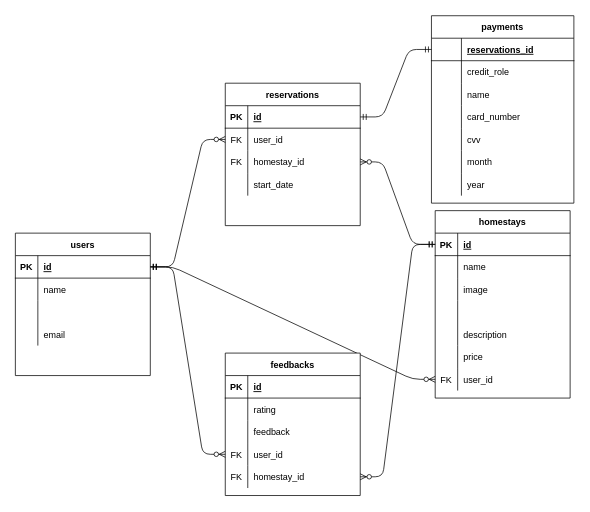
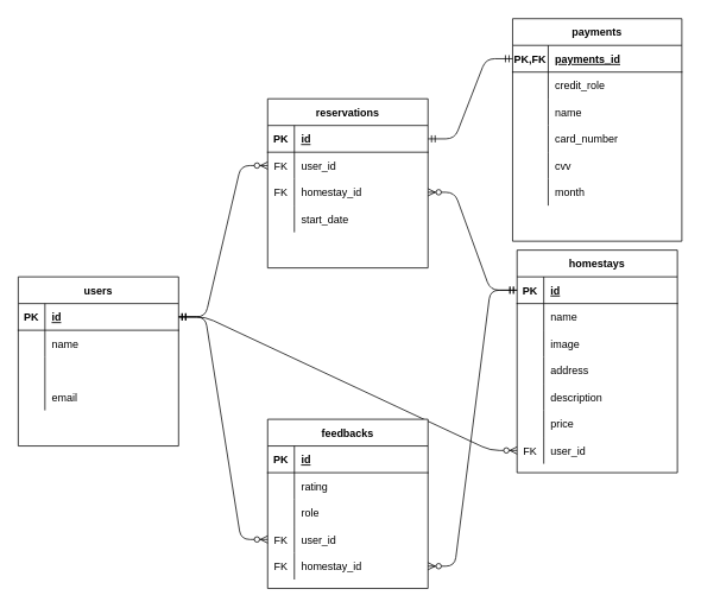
  <mxCell id="0" />
  <mxCell id="1" parent="0" />
  <mxCell id="2" value="users" style="shape=table;startSize=30;container=1;collapsible=1;childLayout=tableLayout;fixedRows=1;rowLines=0;fontStyle=1;align=center;resizeLast=1;" parent="1" vertex="1"><mxGeometry x="20" y="310" width="180" height="190" as="geometry" /></mxCell>
  <mxCell id="3" value="" style="shape=partialRectangle;collapsible=0;dropTarget=0;pointerEvents=0;fillColor=none;top=0;left=0;bottom=1;right=0;points=[[0,0.5],[1,0.5]];portConstraint=eastwest;" parent="2" vertex="1"><mxGeometry y="30" width="180" height="30" as="geometry" /></mxCell>
  <mxCell id="4" value="PK" style="shape=partialRectangle;connectable=0;fillColor=none;top=0;left=0;bottom=0;right=0;fontStyle=1;overflow=hidden;" parent="3" vertex="1"><mxGeometry width="30" height="30" as="geometry" /></mxCell>
  <mxCell id="5" value="id" style="shape=partialRectangle;connectable=0;fillColor=none;top=0;left=0;bottom=0;right=0;align=left;spacingLeft=6;fontStyle=5;overflow=hidden;" parent="3" vertex="1"><mxGeometry x="30" width="150" height="30" as="geometry" /></mxCell>
  <mxCell id="6" value="" style="shape=partialRectangle;collapsible=0;dropTarget=0;pointerEvents=0;fillColor=none;top=0;left=0;bottom=0;right=0;points=[[0,0.5],[1,0.5]];portConstraint=eastwest;" parent="2" vertex="1"><mxGeometry y="60" width="180" height="30" as="geometry" /></mxCell>
  <mxCell id="7" value="" style="shape=partialRectangle;connectable=0;fillColor=none;top=0;left=0;bottom=0;right=0;editable=1;overflow=hidden;" parent="6" vertex="1"><mxGeometry width="30" height="30" as="geometry" /></mxCell>
  <mxCell id="8" value="name" style="shape=partialRectangle;connectable=0;fillColor=none;top=0;left=0;bottom=0;right=0;align=left;spacingLeft=6;overflow=hidden;" parent="6" vertex="1"><mxGeometry x="30" width="150" height="30" as="geometry" /></mxCell>
  <mxCell id="9" value="" style="shape=partialRectangle;collapsible=0;dropTarget=0;pointerEvents=0;fillColor=none;top=0;left=0;bottom=0;right=0;points=[[0,0.5],[1,0.5]];portConstraint=eastwest;" parent="2" vertex="1"><mxGeometry y="90" width="180" height="30" as="geometry" /></mxCell>
  <mxCell id="10" value="" style="shape=partialRectangle;connectable=0;fillColor=none;top=0;left=0;bottom=0;right=0;editable=1;overflow=hidden;" parent="9" vertex="1"><mxGeometry width="30" height="30" as="geometry" /></mxCell>
  <mxCell id="11" style="shape=partialRectangle;collapsible=0;dropTarget=0;pointerEvents=0;fillColor=none;top=0;left=0;bottom=0;right=0;points=[[0,0.5],[1,0.5]];portConstraint=eastwest;" parent="2" vertex="1"><mxGeometry y="120" width="180" height="30" as="geometry" /></mxCell>
  <mxCell id="12" style="shape=partialRectangle;connectable=0;fillColor=none;top=0;left=0;bottom=0;right=0;editable=1;overflow=hidden;" parent="11" vertex="1"><mxGeometry width="30" height="30" as="geometry" /></mxCell>
  <mxCell id="13" value="email" style="shape=partialRectangle;connectable=0;fillColor=none;top=0;left=0;bottom=0;right=0;align=left;spacingLeft=6;overflow=hidden;" parent="11" vertex="1"><mxGeometry x="30" width="150" height="30" as="geometry" /></mxCell>
  <mxCell id="14" style="shape=partialRectangle;collapsible=0;dropTarget=0;pointerEvents=0;fillColor=none;top=0;left=0;bottom=0;right=0;points=[[0,0.5],[1,0.5]];portConstraint=eastwest;" parent="2" vertex="1"><mxGeometry y="150" width="180" height="30" as="geometry" /></mxCell>
  <mxCell id="15" style="shape=partialRectangle;connectable=0;fillColor=none;top=0;left=0;bottom=0;right=0;editable=1;overflow=hidden;" parent="14" vertex="1"><mxGeometry width="30" height="30" as="geometry" /></mxCell>
  <mxCell id="16" value="homestays" style="shape=table;startSize=30;container=1;collapsible=1;childLayout=tableLayout;fixedRows=1;rowLines=0;fontStyle=1;align=center;resizeLast=1;" parent="1" vertex="1"><mxGeometry x="580" y="280" width="180" height="250" as="geometry" /></mxCell>
  <mxCell id="17" value="" style="shape=partialRectangle;collapsible=0;dropTarget=0;pointerEvents=0;fillColor=none;top=0;left=0;bottom=1;right=0;points=[[0,0.5],[1,0.5]];portConstraint=eastwest;" parent="16" vertex="1"><mxGeometry y="30" width="180" height="30" as="geometry" /></mxCell>
  <mxCell id="18" value="PK" style="shape=partialRectangle;connectable=0;fillColor=none;top=0;left=0;bottom=0;right=0;fontStyle=1;overflow=hidden;" parent="17" vertex="1"><mxGeometry width="30" height="30" as="geometry" /></mxCell>
  <mxCell id="19" value="id" style="shape=partialRectangle;connectable=0;fillColor=none;top=0;left=0;bottom=0;right=0;align=left;spacingLeft=6;fontStyle=5;overflow=hidden;" parent="17" vertex="1"><mxGeometry x="30" width="150" height="30" as="geometry" /></mxCell>
  <mxCell id="20" value="" style="shape=partialRectangle;collapsible=0;dropTarget=0;pointerEvents=0;fillColor=none;top=0;left=0;bottom=0;right=0;points=[[0,0.5],[1,0.5]];portConstraint=eastwest;" parent="16" vertex="1"><mxGeometry y="60" width="180" height="30" as="geometry" /></mxCell>
  <mxCell id="21" value="" style="shape=partialRectangle;connectable=0;fillColor=none;top=0;left=0;bottom=0;right=0;editable=1;overflow=hidden;" parent="20" vertex="1"><mxGeometry width="30" height="30" as="geometry" /></mxCell>
  <mxCell id="22" value="name" style="shape=partialRectangle;connectable=0;fillColor=none;top=0;left=0;bottom=0;right=0;align=left;spacingLeft=6;overflow=hidden;" parent="20" vertex="1"><mxGeometry x="30" width="150" height="30" as="geometry" /></mxCell>
  <mxCell id="23" style="shape=partialRectangle;collapsible=0;dropTarget=0;pointerEvents=0;fillColor=none;top=0;left=0;bottom=0;right=0;points=[[0,0.5],[1,0.5]];portConstraint=eastwest;" parent="16" vertex="1"><mxGeometry y="90" width="180" height="30" as="geometry" /></mxCell>
  <mxCell id="24" style="shape=partialRectangle;connectable=0;fillColor=none;top=0;left=0;bottom=0;right=0;editable=1;overflow=hidden;" parent="23" vertex="1"><mxGeometry width="30" height="30" as="geometry" /></mxCell>
  <mxCell id="25" value="image" style="shape=partialRectangle;connectable=0;fillColor=none;top=0;left=0;bottom=0;right=0;align=left;spacingLeft=6;overflow=hidden;" parent="23" vertex="1"><mxGeometry x="30" width="150" height="30" as="geometry" /></mxCell>
  <mxCell id="26" style="shape=partialRectangle;collapsible=0;dropTarget=0;pointerEvents=0;fillColor=none;top=0;left=0;bottom=0;right=0;points=[[0,0.5],[1,0.5]];portConstraint=eastwest;" parent="16" vertex="1"><mxGeometry y="120" width="180" height="30" as="geometry" /></mxCell>
  <mxCell id="27" style="shape=partialRectangle;connectable=0;fillColor=none;top=0;left=0;bottom=0;right=0;editable=1;overflow=hidden;" parent="26" vertex="1"><mxGeometry width="30" height="30" as="geometry" /></mxCell>
+ <mxCell id="28" value="address" style="shape=partialRectangle;connectable=0;fillColor=none;top=0;left=0;bottom=0;right=0;align=left;spacingLeft=6;overflow=hidden;" parent="26" vertex="1"><mxGeometry x="30" width="150" height="30" as="geometry" /></mxCell>
  <mxCell id="29" value="" style="shape=partialRectangle;collapsible=0;dropTarget=0;pointerEvents=0;fillColor=none;top=0;left=0;bottom=0;right=0;points=[[0,0.5],[1,0.5]];portConstraint=eastwest;" parent="16" vertex="1"><mxGeometry y="150" width="180" height="30" as="geometry" /></mxCell>
  <mxCell id="30" value="" style="shape=partialRectangle;connectable=0;fillColor=none;top=0;left=0;bottom=0;right=0;editable=1;overflow=hidden;" parent="29" vertex="1"><mxGeometry width="30" height="30" as="geometry" /></mxCell>
  <mxCell id="31" value="description" style="shape=partialRectangle;connectable=0;fillColor=none;top=0;left=0;bottom=0;right=0;align=left;spacingLeft=6;overflow=hidden;" parent="29" vertex="1"><mxGeometry x="30" width="150" height="30" as="geometry" /></mxCell>
  <mxCell id="32" value="" style="shape=partialRectangle;collapsible=0;dropTarget=0;pointerEvents=0;fillColor=none;top=0;left=0;bottom=0;right=0;points=[[0,0.5],[1,0.5]];portConstraint=eastwest;" parent="16" vertex="1"><mxGeometry y="180" width="180" height="30" as="geometry" /></mxCell>
  <mxCell id="33" value="" style="shape=partialRectangle;connectable=0;fillColor=none;top=0;left=0;bottom=0;right=0;editable=1;overflow=hidden;" parent="32" vertex="1"><mxGeometry width="30" height="30" as="geometry" /></mxCell>
  <mxCell id="34" value="price" style="shape=partialRectangle;connectable=0;fillColor=none;top=0;left=0;bottom=0;right=0;align=left;spacingLeft=6;overflow=hidden;" parent="32" vertex="1"><mxGeometry x="30" width="150" height="30" as="geometry" /></mxCell>
  <mxCell id="35" style="shape=partialRectangle;collapsible=0;dropTarget=0;pointerEvents=0;fillColor=none;top=0;left=0;bottom=0;right=0;points=[[0,0.5],[1,0.5]];portConstraint=eastwest;" parent="16" vertex="1"><mxGeometry y="210" width="180" height="30" as="geometry" /></mxCell>
  <mxCell id="36" value="FK" style="shape=partialRectangle;connectable=0;fillColor=none;top=0;left=0;bottom=0;right=0;editable=1;overflow=hidden;" parent="35" vertex="1"><mxGeometry width="30" height="30" as="geometry" /></mxCell>
  <mxCell id="37" value="user_id" style="shape=partialRectangle;connectable=0;fillColor=none;top=0;left=0;bottom=0;right=0;align=left;spacingLeft=6;overflow=hidden;" parent="35" vertex="1"><mxGeometry x="30" width="150" height="30" as="geometry" /></mxCell>
  <mxCell id="38" value="" style="edgeStyle=entityRelationEdgeStyle;fontSize=12;html=1;endArrow=ERzeroToMany;startArrow=ERmandOne;" parent="1" source="3" target="35" edge="1"><mxGeometry width="100" height="100" relative="1" as="geometry"><mxPoint x="220" y="270" as="sourcePoint" /><mxPoint x="320" y="170" as="targetPoint" /></mxGeometry></mxCell>
  <mxCell id="39" value="reservations" style="shape=table;startSize=30;container=1;collapsible=1;childLayout=tableLayout;fixedRows=1;rowLines=0;fontStyle=1;align=center;resizeLast=1;" parent="1" vertex="1"><mxGeometry x="300" y="110" width="180" height="190" as="geometry" /></mxCell>
  <mxCell id="40" value="" style="shape=partialRectangle;collapsible=0;dropTarget=0;pointerEvents=0;fillColor=none;top=0;left=0;bottom=1;right=0;points=[[0,0.5],[1,0.5]];portConstraint=eastwest;" parent="39" vertex="1"><mxGeometry y="30" width="180" height="30" as="geometry" /></mxCell>
  <mxCell id="41" value="PK" style="shape=partialRectangle;connectable=0;fillColor=none;top=0;left=0;bottom=0;right=0;fontStyle=1;overflow=hidden;" parent="40" vertex="1"><mxGeometry width="30" height="30" as="geometry" /></mxCell>
  <mxCell id="42" value="id" style="shape=partialRectangle;connectable=0;fillColor=none;top=0;left=0;bottom=0;right=0;align=left;spacingLeft=6;fontStyle=5;overflow=hidden;" parent="40" vertex="1"><mxGeometry x="30" width="150" height="30" as="geometry" /></mxCell>
  <mxCell id="43" value="" style="shape=partialRectangle;collapsible=0;dropTarget=0;pointerEvents=0;fillColor=none;top=0;left=0;bottom=0;right=0;points=[[0,0.5],[1,0.5]];portConstraint=eastwest;" parent="39" vertex="1"><mxGeometry y="60" width="180" height="30" as="geometry" /></mxCell>
  <mxCell id="44" value="FK" style="shape=partialRectangle;connectable=0;fillColor=none;top=0;left=0;bottom=0;right=0;editable=1;overflow=hidden;" parent="43" vertex="1"><mxGeometry width="30" height="30" as="geometry" /></mxCell>
  <mxCell id="45" value="user_id" style="shape=partialRectangle;connectable=0;fillColor=none;top=0;left=0;bottom=0;right=0;align=left;spacingLeft=6;overflow=hidden;" parent="43" vertex="1"><mxGeometry x="30" width="150" height="30" as="geometry" /></mxCell>
  <mxCell id="46" value="" style="shape=partialRectangle;collapsible=0;dropTarget=0;pointerEvents=0;fillColor=none;top=0;left=0;bottom=0;right=0;points=[[0,0.5],[1,0.5]];portConstraint=eastwest;" parent="39" vertex="1"><mxGeometry y="90" width="180" height="30" as="geometry" /></mxCell>
  <mxCell id="47" value="FK" style="shape=partialRectangle;connectable=0;fillColor=none;top=0;left=0;bottom=0;right=0;editable=1;overflow=hidden;" parent="46" vertex="1"><mxGeometry width="30" height="30" as="geometry" /></mxCell>
  <mxCell id="48" value="homestay_id" style="shape=partialRectangle;connectable=0;fillColor=none;top=0;left=0;bottom=0;right=0;align=left;spacingLeft=6;overflow=hidden;" parent="46" vertex="1"><mxGeometry x="30" width="150" height="30" as="geometry" /></mxCell>
  <mxCell id="49" value="" style="shape=partialRectangle;collapsible=0;dropTarget=0;pointerEvents=0;fillColor=none;top=0;left=0;bottom=0;right=0;points=[[0,0.5],[1,0.5]];portConstraint=eastwest;" parent="39" vertex="1"><mxGeometry y="120" width="180" height="30" as="geometry" /></mxCell>
  <mxCell id="50" value="" style="shape=partialRectangle;connectable=0;fillColor=none;top=0;left=0;bottom=0;right=0;editable=1;overflow=hidden;" parent="49" vertex="1"><mxGeometry width="30" height="30" as="geometry" /></mxCell>
  <mxCell id="51" value="start_date" style="shape=partialRectangle;connectable=0;fillColor=none;top=0;left=0;bottom=0;right=0;align=left;spacingLeft=6;overflow=hidden;" parent="49" vertex="1"><mxGeometry x="30" width="150" height="30" as="geometry" /></mxCell>
  <mxCell id="52" style="shape=partialRectangle;collapsible=0;dropTarget=0;pointerEvents=0;fillColor=none;top=0;left=0;bottom=0;right=0;points=[[0,0.5],[1,0.5]];portConstraint=eastwest;" parent="39" vertex="1"><mxGeometry y="150" width="180" height="30" as="geometry" /></mxCell>
  <mxCell id="53" style="shape=partialRectangle;connectable=0;fillColor=none;top=0;left=0;bottom=0;right=0;editable=1;overflow=hidden;" parent="52" vertex="1"><mxGeometry width="30" height="30" as="geometry" /></mxCell>
  <mxCell id="54" value="" style="edgeStyle=entityRelationEdgeStyle;fontSize=12;html=1;endArrow=ERzeroToMany;startArrow=ERmandOne;entryX=1;entryY=0.5;entryDx=0;entryDy=0;" parent="1" source="17" target="46" edge="1"><mxGeometry width="100" height="100" relative="1" as="geometry"><mxPoint x="280" y="290" as="sourcePoint" /><mxPoint x="380" y="190" as="targetPoint" /></mxGeometry></mxCell>
  <mxCell id="55" value="" style="edgeStyle=entityRelationEdgeStyle;fontSize=12;html=1;endArrow=ERzeroToMany;startArrow=ERmandOne;exitX=1;exitY=0.5;exitDx=0;exitDy=0;entryX=0;entryY=0.5;entryDx=0;entryDy=0;" parent="1" source="3" target="43" edge="1"><mxGeometry width="100" height="100" relative="1" as="geometry"><mxPoint x="280" y="290" as="sourcePoint" /><mxPoint x="380" y="190" as="targetPoint" /></mxGeometry></mxCell>
  <mxCell id="56" value="payments" style="shape=table;startSize=30;container=1;collapsible=1;childLayout=tableLayout;fixedRows=1;rowLines=0;fontStyle=1;align=center;resizeLast=1;" parent="1" vertex="1"><mxGeometry x="575" y="20" width="190" height="250" as="geometry" /></mxCell>
  <mxCell id="57" value="" style="shape=partialRectangle;collapsible=0;dropTarget=0;pointerEvents=0;fillColor=none;top=0;left=0;bottom=1;right=0;points=[[0,0.5],[1,0.5]];portConstraint=eastwest;" parent="56" vertex="1"><mxGeometry y="30" width="190" height="30" as="geometry" /></mxCell>
- <mxCell id="59" value="reservations_id" style="shape=partialRectangle;connectable=0;fillColor=none;top=0;left=0;bottom=0;right=0;align=left;spacingLeft=6;fontStyle=5;overflow=hidden;" parent="57" vertex="1"><mxGeometry x="40" width="150" height="30" as="geometry" /></mxCell>
+ <mxCell id="58" value="PK,FK" style="shape=partialRectangle;connectable=0;fillColor=none;top=0;left=0;bottom=0;right=0;fontStyle=1;overflow=hidden;" parent="57" vertex="1"><mxGeometry width="40" height="30" as="geometry" /></mxCell>
+ <mxCell id="59" value="payments_id" style="shape=partialRectangle;connectable=0;fillColor=none;top=0;left=0;bottom=0;right=0;align=left;spacingLeft=6;fontStyle=5;overflow=hidden;" parent="57" vertex="1"><mxGeometry x="40" width="150" height="30" as="geometry" /></mxCell>
  <mxCell id="60" value="" style="shape=partialRectangle;collapsible=0;dropTarget=0;pointerEvents=0;fillColor=none;top=0;left=0;bottom=0;right=0;points=[[0,0.5],[1,0.5]];portConstraint=eastwest;" parent="56" vertex="1"><mxGeometry y="60" width="190" height="30" as="geometry" /></mxCell>
  <mxCell id="61" value="" style="shape=partialRectangle;connectable=0;fillColor=none;top=0;left=0;bottom=0;right=0;editable=1;overflow=hidden;" parent="60" vertex="1"><mxGeometry width="40" height="30" as="geometry" /></mxCell>
  <mxCell id="62" value="credit_role" style="shape=partialRectangle;connectable=0;fillColor=none;top=0;left=0;bottom=0;right=0;align=left;spacingLeft=6;overflow=hidden;" parent="60" vertex="1"><mxGeometry x="40" width="150" height="30" as="geometry" /></mxCell>
  <mxCell id="63" value="" style="shape=partialRectangle;collapsible=0;dropTarget=0;pointerEvents=0;fillColor=none;top=0;left=0;bottom=0;right=0;points=[[0,0.5],[1,0.5]];portConstraint=eastwest;" parent="56" vertex="1"><mxGeometry y="90" width="190" height="30" as="geometry" /></mxCell>
  <mxCell id="64" value="" style="shape=partialRectangle;connectable=0;fillColor=none;top=0;left=0;bottom=0;right=0;editable=1;overflow=hidden;" parent="63" vertex="1"><mxGeometry width="40" height="30" as="geometry" /></mxCell>
  <mxCell id="65" value="name" style="shape=partialRectangle;connectable=0;fillColor=none;top=0;left=0;bottom=0;right=0;align=left;spacingLeft=6;overflow=hidden;" parent="63" vertex="1"><mxGeometry x="40" width="150" height="30" as="geometry" /></mxCell>
  <mxCell id="66" value="" style="shape=partialRectangle;collapsible=0;dropTarget=0;pointerEvents=0;fillColor=none;top=0;left=0;bottom=0;right=0;points=[[0,0.5],[1,0.5]];portConstraint=eastwest;" parent="56" vertex="1"><mxGeometry y="120" width="190" height="30" as="geometry" /></mxCell>
  <mxCell id="67" value="" style="shape=partialRectangle;connectable=0;fillColor=none;top=0;left=0;bottom=0;right=0;editable=1;overflow=hidden;" parent="66" vertex="1"><mxGeometry width="40" height="30" as="geometry" /></mxCell>
  <mxCell id="68" value="card_number" style="shape=partialRectangle;connectable=0;fillColor=none;top=0;left=0;bottom=0;right=0;align=left;spacingLeft=6;overflow=hidden;" parent="66" vertex="1"><mxGeometry x="40" width="150" height="30" as="geometry" /></mxCell>
  <mxCell id="69" style="shape=partialRectangle;collapsible=0;dropTarget=0;pointerEvents=0;fillColor=none;top=0;left=0;bottom=0;right=0;points=[[0,0.5],[1,0.5]];portConstraint=eastwest;" vertex="1" parent="56"><mxGeometry y="150" width="190" height="30" as="geometry" /></mxCell>
  <mxCell id="70" style="shape=partialRectangle;connectable=0;fillColor=none;top=0;left=0;bottom=0;right=0;editable=1;overflow=hidden;" vertex="1" parent="69"><mxGeometry width="40" height="30" as="geometry" /></mxCell>
  <mxCell id="71" value="cvv" style="shape=partialRectangle;connectable=0;fillColor=none;top=0;left=0;bottom=0;right=0;align=left;spacingLeft=6;overflow=hidden;" vertex="1" parent="69"><mxGeometry x="40" width="150" height="30" as="geometry" /></mxCell>
  <mxCell id="72" style="shape=partialRectangle;collapsible=0;dropTarget=0;pointerEvents=0;fillColor=none;top=0;left=0;bottom=0;right=0;points=[[0,0.5],[1,0.5]];portConstraint=eastwest;" parent="56" vertex="1"><mxGeometry y="180" width="190" height="30" as="geometry" /></mxCell>
  <mxCell id="73" style="shape=partialRectangle;connectable=0;fillColor=none;top=0;left=0;bottom=0;right=0;editable=1;overflow=hidden;" parent="72" vertex="1"><mxGeometry width="40" height="30" as="geometry" /></mxCell>
  <mxCell id="74" value="month" style="shape=partialRectangle;connectable=0;fillColor=none;top=0;left=0;bottom=0;right=0;align=left;spacingLeft=6;overflow=hidden;" parent="72" vertex="1"><mxGeometry x="40" width="150" height="30" as="geometry" /></mxCell>
  <mxCell id="75" style="shape=partialRectangle;collapsible=0;dropTarget=0;pointerEvents=0;fillColor=none;top=0;left=0;bottom=0;right=0;points=[[0,0.5],[1,0.5]];portConstraint=eastwest;" parent="56" vertex="1"><mxGeometry y="210" width="190" height="30" as="geometry" /></mxCell>
  <mxCell id="76" style="shape=partialRectangle;connectable=0;fillColor=none;top=0;left=0;bottom=0;right=0;editable=1;overflow=hidden;" parent="75" vertex="1"><mxGeometry width="40" height="30" as="geometry" /></mxCell>
- <mxCell id="77" value="year" style="shape=partialRectangle;connectable=0;fillColor=none;top=0;left=0;bottom=0;right=0;align=left;spacingLeft=6;overflow=hidden;" parent="75" vertex="1"><mxGeometry x="40" width="150" height="30" as="geometry" /></mxCell>
  <mxCell id="78" value="" style="edgeStyle=entityRelationEdgeStyle;fontSize=12;html=1;endArrow=ERmandOne;startArrow=ERmandOne;exitX=1;exitY=0.5;exitDx=0;exitDy=0;entryX=0;entryY=0.5;entryDx=0;entryDy=0;" parent="1" source="40" target="57" edge="1"><mxGeometry width="100" height="100" relative="1" as="geometry"><mxPoint x="510" y="150" as="sourcePoint" /><mxPoint x="610" y="50" as="targetPoint" /></mxGeometry></mxCell>
  <mxCell id="79" value="feedbacks" style="shape=table;startSize=30;container=1;collapsible=1;childLayout=tableLayout;fixedRows=1;rowLines=0;fontStyle=1;align=center;resizeLast=1;" parent="1" vertex="1"><mxGeometry x="300" y="470" width="180" height="190" as="geometry" /></mxCell>
  <mxCell id="80" value="" style="shape=partialRectangle;collapsible=0;dropTarget=0;pointerEvents=0;fillColor=none;top=0;left=0;bottom=1;right=0;points=[[0,0.5],[1,0.5]];portConstraint=eastwest;" parent="79" vertex="1"><mxGeometry y="30" width="180" height="30" as="geometry" /></mxCell>
  <mxCell id="81" value="PK" style="shape=partialRectangle;connectable=0;fillColor=none;top=0;left=0;bottom=0;right=0;fontStyle=1;overflow=hidden;" parent="80" vertex="1"><mxGeometry width="30" height="30" as="geometry" /></mxCell>
  <mxCell id="82" value="id" style="shape=partialRectangle;connectable=0;fillColor=none;top=0;left=0;bottom=0;right=0;align=left;spacingLeft=6;fontStyle=5;overflow=hidden;" parent="80" vertex="1"><mxGeometry x="30" width="150" height="30" as="geometry" /></mxCell>
  <mxCell id="83" value="" style="shape=partialRectangle;collapsible=0;dropTarget=0;pointerEvents=0;fillColor=none;top=0;left=0;bottom=0;right=0;points=[[0,0.5],[1,0.5]];portConstraint=eastwest;" parent="79" vertex="1"><mxGeometry y="60" width="180" height="30" as="geometry" /></mxCell>
  <mxCell id="84" value="" style="shape=partialRectangle;connectable=0;fillColor=none;top=0;left=0;bottom=0;right=0;editable=1;overflow=hidden;" parent="83" vertex="1"><mxGeometry width="30" height="30" as="geometry" /></mxCell>
  <mxCell id="85" value="rating" style="shape=partialRectangle;connectable=0;fillColor=none;top=0;left=0;bottom=0;right=0;align=left;spacingLeft=6;overflow=hidden;" parent="83" vertex="1"><mxGeometry x="30" width="150" height="30" as="geometry" /></mxCell>
  <mxCell id="86" style="shape=partialRectangle;collapsible=0;dropTarget=0;pointerEvents=0;fillColor=none;top=0;left=0;bottom=0;right=0;points=[[0,0.5],[1,0.5]];portConstraint=eastwest;" parent="79" vertex="1"><mxGeometry y="90" width="180" height="30" as="geometry" /></mxCell>
  <mxCell id="87" style="shape=partialRectangle;connectable=0;fillColor=none;top=0;left=0;bottom=0;right=0;editable=1;overflow=hidden;" parent="86" vertex="1"><mxGeometry width="30" height="30" as="geometry" /></mxCell>
- <mxCell id="88" value="feedback" style="shape=partialRectangle;connectable=0;fillColor=none;top=0;left=0;bottom=0;right=0;align=left;spacingLeft=6;overflow=hidden;" parent="86" vertex="1"><mxGeometry x="30" width="150" height="30" as="geometry" /></mxCell>
+ <mxCell id="88" value="role" style="shape=partialRectangle;connectable=0;fillColor=none;top=0;left=0;bottom=0;right=0;align=left;spacingLeft=6;overflow=hidden;" parent="86" vertex="1"><mxGeometry x="30" width="150" height="30" as="geometry" /></mxCell>
  <mxCell id="89" value="" style="shape=partialRectangle;collapsible=0;dropTarget=0;pointerEvents=0;fillColor=none;top=0;left=0;bottom=0;right=0;points=[[0,0.5],[1,0.5]];portConstraint=eastwest;" parent="79" vertex="1"><mxGeometry y="120" width="180" height="30" as="geometry" /></mxCell>
  <mxCell id="90" value="FK" style="shape=partialRectangle;connectable=0;fillColor=none;top=0;left=0;bottom=0;right=0;editable=1;overflow=hidden;" parent="89" vertex="1"><mxGeometry width="30" height="30" as="geometry" /></mxCell>
  <mxCell id="91" value="user_id" style="shape=partialRectangle;connectable=0;fillColor=none;top=0;left=0;bottom=0;right=0;align=left;spacingLeft=6;overflow=hidden;" parent="89" vertex="1"><mxGeometry x="30" width="150" height="30" as="geometry" /></mxCell>
  <mxCell id="92" value="" style="shape=partialRectangle;collapsible=0;dropTarget=0;pointerEvents=0;fillColor=none;top=0;left=0;bottom=0;right=0;points=[[0,0.5],[1,0.5]];portConstraint=eastwest;" parent="79" vertex="1"><mxGeometry y="150" width="180" height="30" as="geometry" /></mxCell>
  <mxCell id="93" value="FK" style="shape=partialRectangle;connectable=0;fillColor=none;top=0;left=0;bottom=0;right=0;editable=1;overflow=hidden;" parent="92" vertex="1"><mxGeometry width="30" height="30" as="geometry" /></mxCell>
  <mxCell id="94" value="homestay_id" style="shape=partialRectangle;connectable=0;fillColor=none;top=0;left=0;bottom=0;right=0;align=left;spacingLeft=6;overflow=hidden;" parent="92" vertex="1"><mxGeometry x="30" width="150" height="30" as="geometry" /></mxCell>
  <mxCell id="95" value="" style="edgeStyle=entityRelationEdgeStyle;fontSize=12;html=1;endArrow=ERzeroToMany;startArrow=ERmandOne;exitX=1;exitY=0.5;exitDx=0;exitDy=0;entryX=0;entryY=0.5;entryDx=0;entryDy=0;" parent="1" source="3" target="89" edge="1"><mxGeometry width="100" height="100" relative="1" as="geometry"><mxPoint x="130" y="520" as="sourcePoint" /><mxPoint x="230" y="420" as="targetPoint" /></mxGeometry></mxCell>
  <mxCell id="96" value="" style="edgeStyle=entityRelationEdgeStyle;fontSize=12;html=1;endArrow=ERzeroToMany;startArrow=ERmandOne;exitX=0;exitY=0.5;exitDx=0;exitDy=0;" parent="1" source="17" target="92" edge="1"><mxGeometry width="100" height="100" relative="1" as="geometry"><mxPoint x="380" y="520" as="sourcePoint" /><mxPoint x="480" y="420" as="targetPoint" /></mxGeometry></mxCell>
